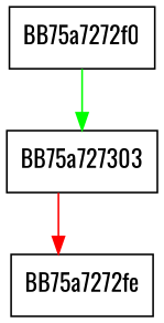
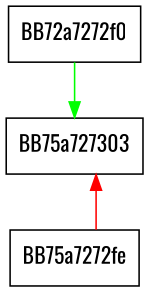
  digraph {
    fontname=Oswald
    splines=ortho
    node [fontname=Oswald shape=box]
    edge [fontname=Oswald]
-   BB75a7272f0
+   BB75a7272f0 [label=BB72a7272f0]
    BB75a727303
    BB75a7272fe
    BB75a7272f0 -> BB75a727303 [color=green]
-   BB75a727303 -> BB75a7272fe [color=red]
+   BB75a7272fe -> BB75a727303 [color=red]
  }
